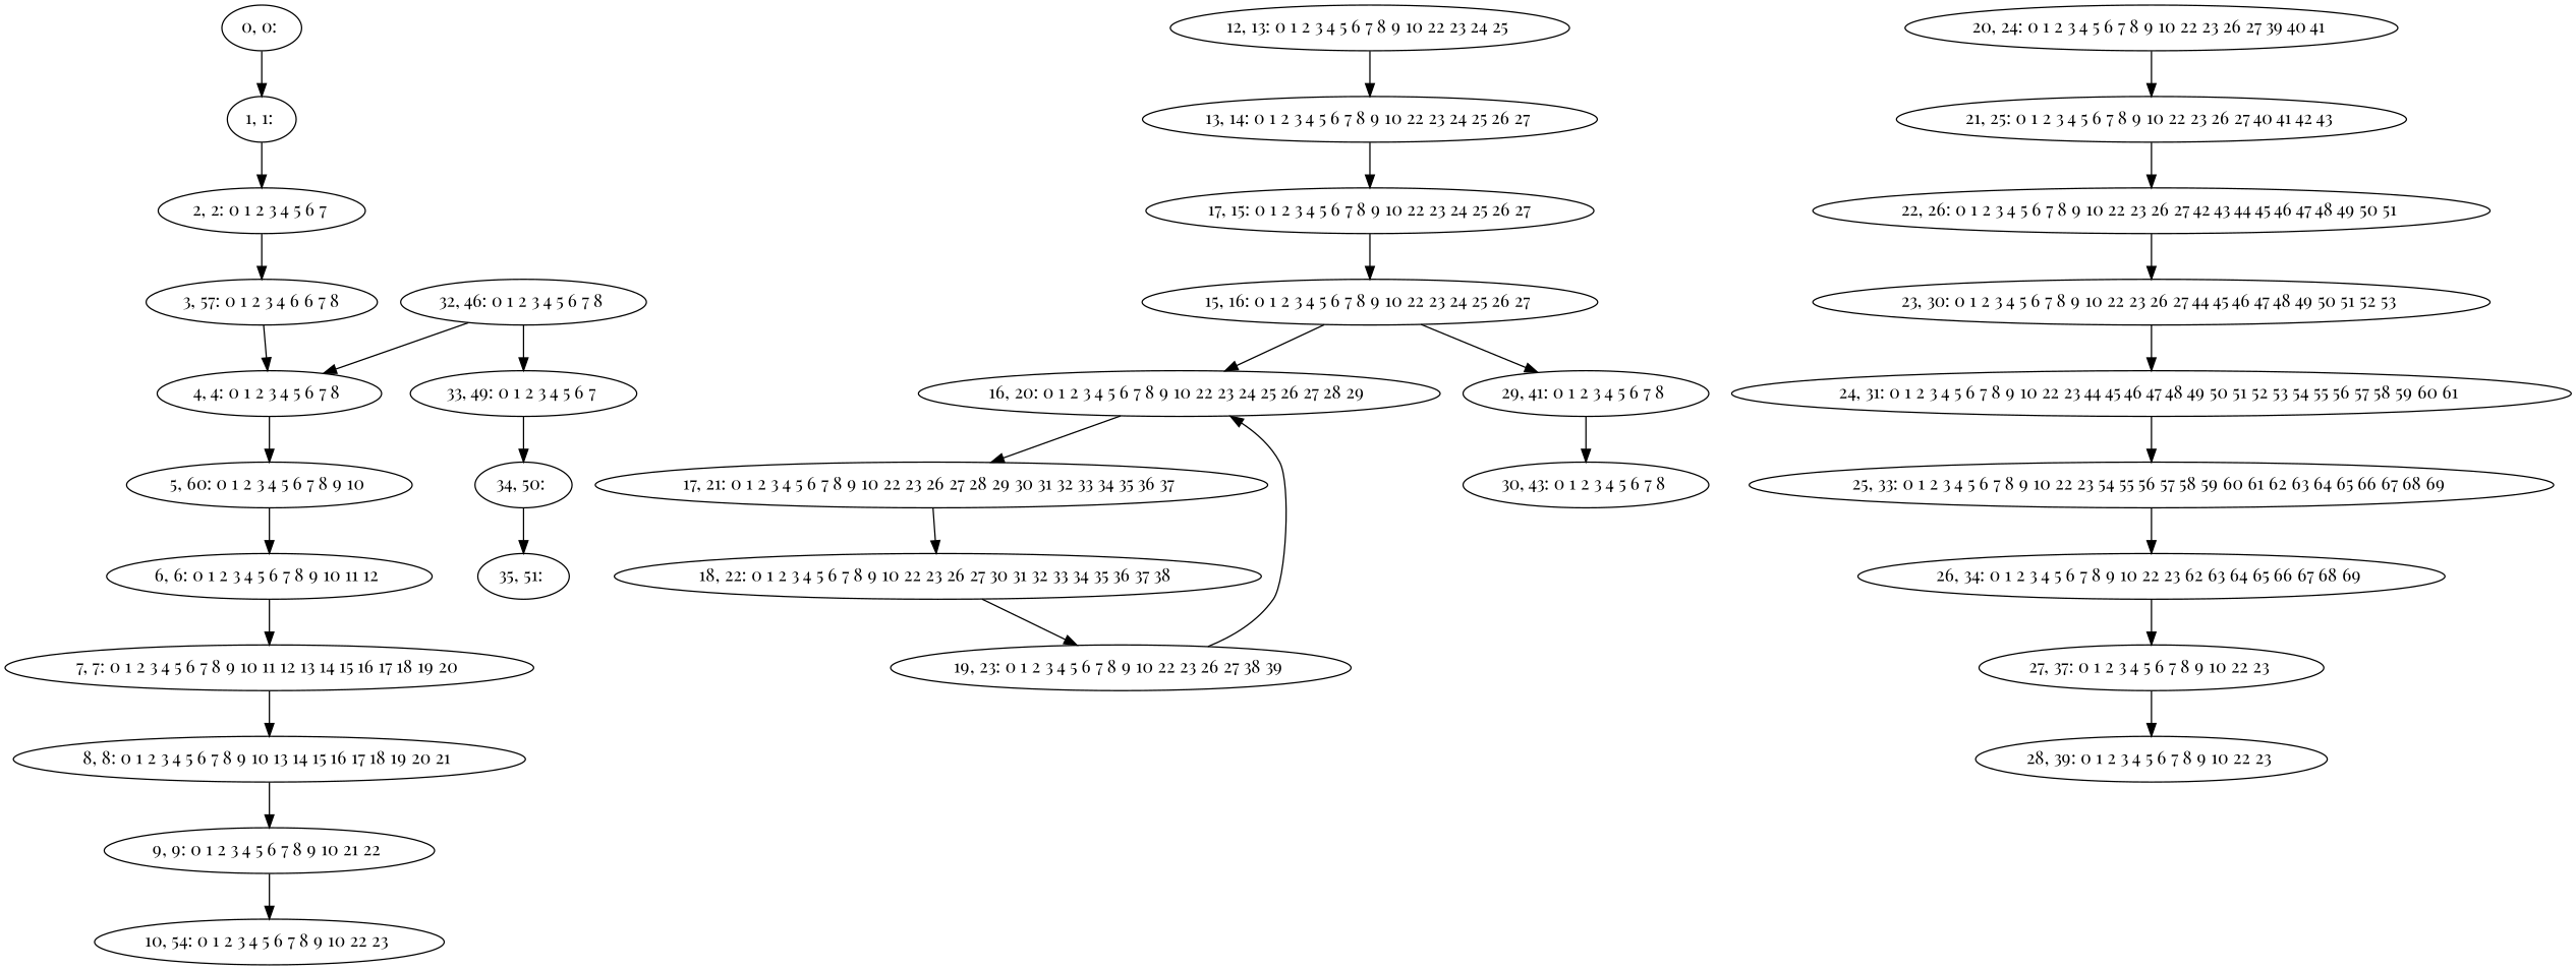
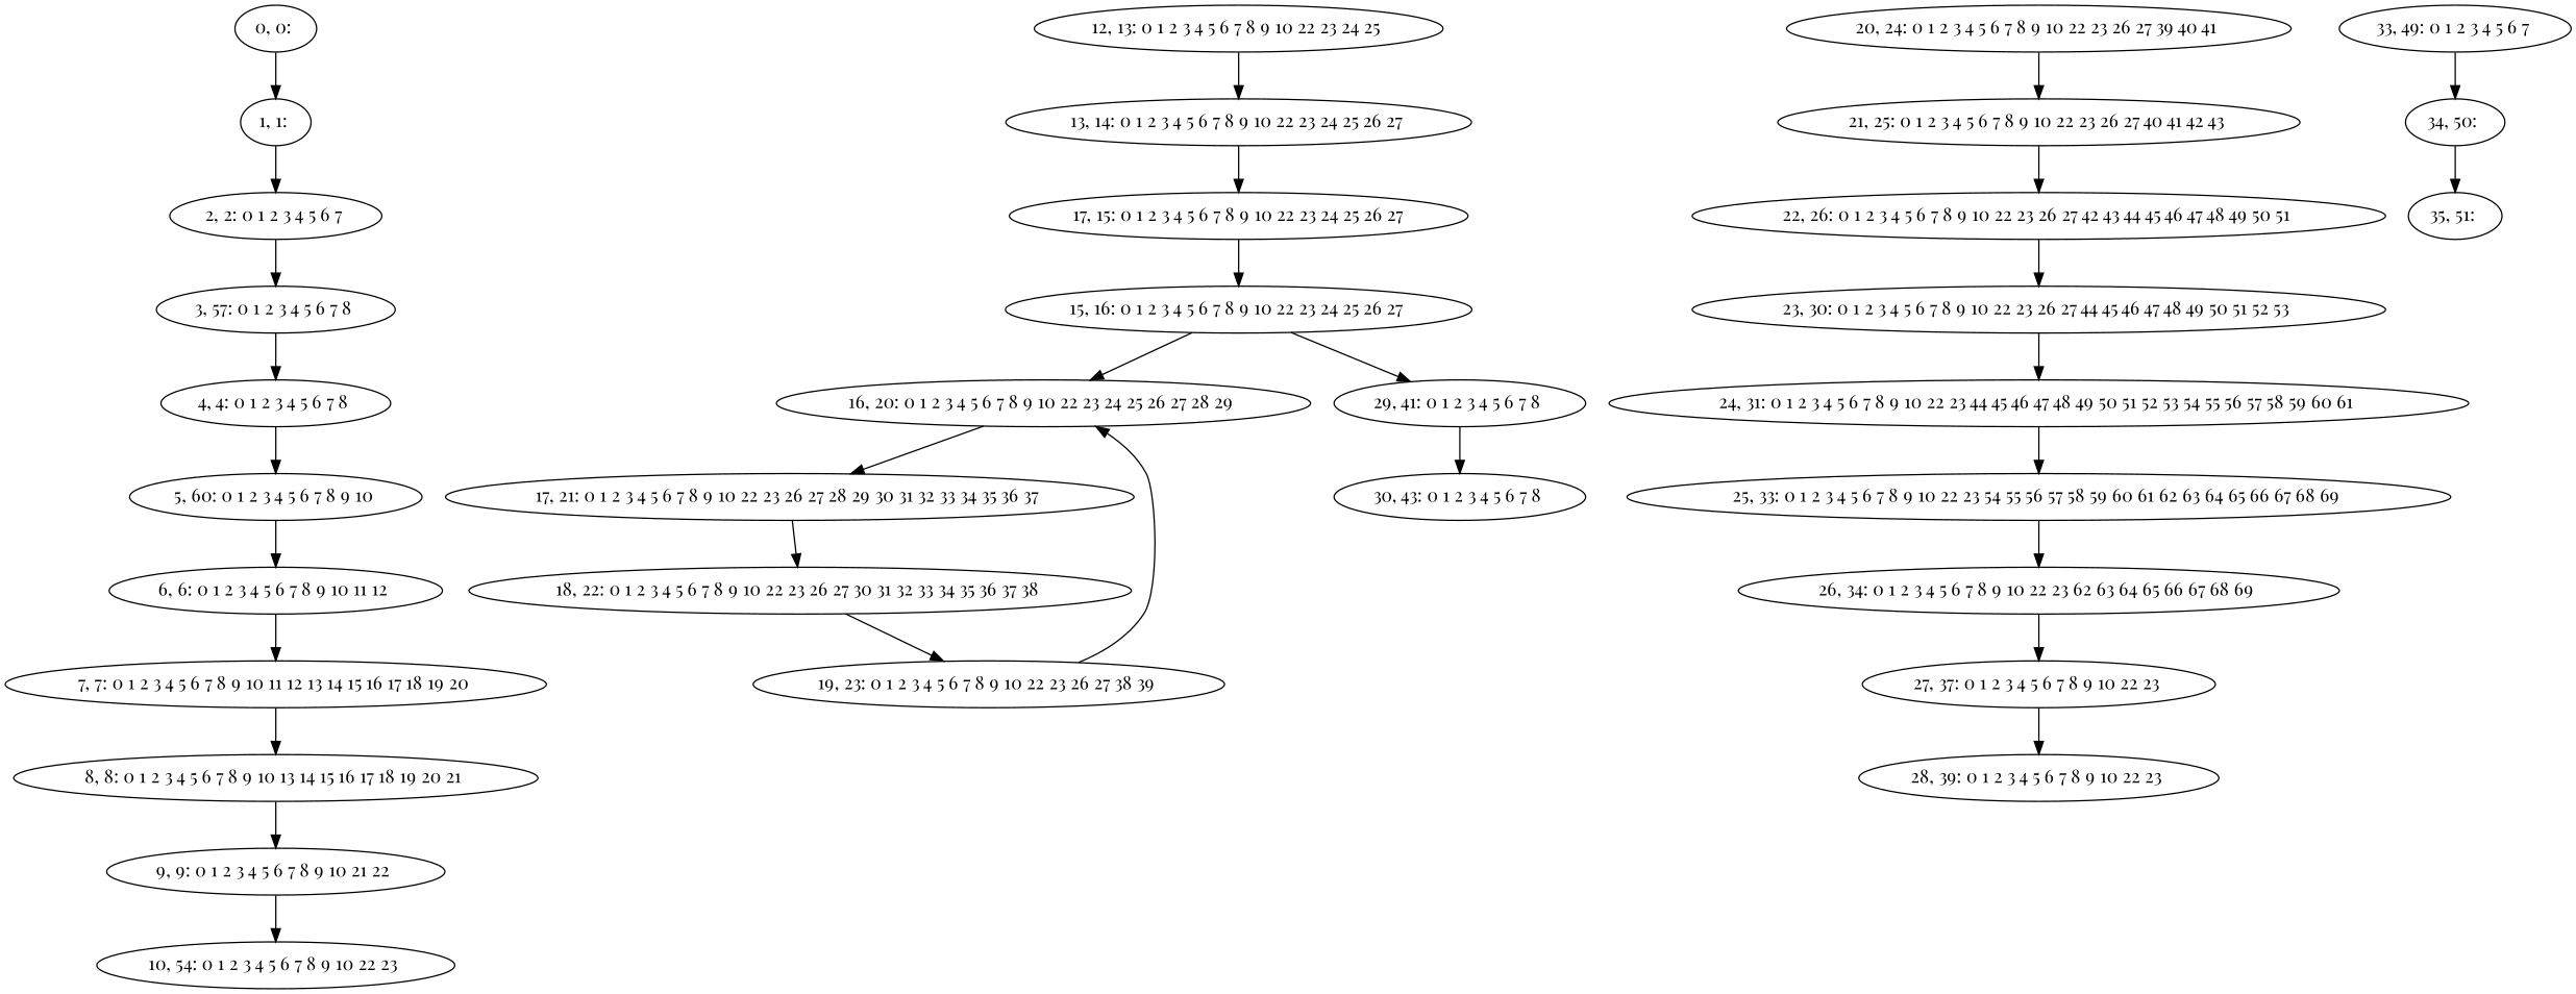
  digraph {
    fontname="Playfair Display"
    node [fontname="Playfair Display"]
    edge [fontname="Playfair Display"]
    n1 [label="0, 0: "]
    n2 [label="1, 1: "]
    n3 [label="2, 2: 0 1 2 3 4 5 6 7 "]
-   n4 [label="3, 57: 0 1 2 3 4 6 6 7 8"]
+   n4 [label="3, 57: 0 1 2 3 4 5 6 7 8 "]
    n5 [label="4, 4: 0 1 2 3 4 5 6 7 8 "]
    n6 [label="5, 60: 0 1 2 3 4 5 6 7 8 9 10 "]
    n7 [label="6, 6: 0 1 2 3 4 5 6 7 8 9 10 11 12 "]
    n8 [label="7, 7: 0 1 2 3 4 5 6 7 8 9 10 11 12 13 14 15 16 17 18 19 20 "]
    n9 [label="8, 8: 0 1 2 3 4 5 6 7 8 9 10 13 14 15 16 17 18 19 20 21 "]
    n10 [label="9, 9: 0 1 2 3 4 5 6 7 8 9 10 21 22 "]
    n11 [label="10, 54: 0 1 2 3 4 5 6 7 8 9 10 22 23 "]
    n12 [label="12, 13: 0 1 2 3 4 5 6 7 8 9 10 22 23 24 25 "]
    n13 [label="13, 14: 0 1 2 3 4 5 6 7 8 9 10 22 23 24 25 26 27 "]
    n14 [label="17, 15: 0 1 2 3 4 5 6 7 8 9 10 22 23 24 25 26 27"]
    n15 [label="15, 16: 0 1 2 3 4 5 6 7 8 9 10 22 23 24 25 26 27 "]
    n16 [label="16, 20: 0 1 2 3 4 5 6 7 8 9 10 22 23 24 25 26 27 28 29 "]
    n17 [label="29, 41: 0 1 2 3 4 5 6 7 8 "]
    n18 [label="17, 21: 0 1 2 3 4 5 6 7 8 9 10 22 23 26 27 28 29 30 31 32 33 34 35 36 37 "]
    n19 [label="30, 43: 0 1 2 3 4 5 6 7 8 "]
    n20 [label="18, 22: 0 1 2 3 4 5 6 7 8 9 10 22 23 26 27 30 31 32 33 34 35 36 37 38 "]
    n21 [label="19, 23: 0 1 2 3 4 5 6 7 8 9 10 22 23 26 27 38 39 "]
    n22 [label="20, 24: 0 1 2 3 4 5 6 7 8 9 10 22 23 26 27 39 40 41 "]
    n23 [label="21, 25: 0 1 2 3 4 5 6 7 8 9 10 22 23 26 27 40 41 42 43 "]
    n24 [label="22, 26: 0 1 2 3 4 5 6 7 8 9 10 22 23 26 27 42 43 44 45 46 47 48 49 50 51 "]
    n25 [label="23, 30: 0 1 2 3 4 5 6 7 8 9 10 22 23 26 27 44 45 46 47 48 49 50 51 52 53 "]
    n26 [label="24, 31: 0 1 2 3 4 5 6 7 8 9 10 22 23 44 45 46 47 48 49 50 51 52 53 54 55 56 57 58 59 60 61 "]
    n27 [label="25, 33: 0 1 2 3 4 5 6 7 8 9 10 22 23 54 55 56 57 58 59 60 61 62 63 64 65 66 67 68 69 "]
    n28 [label="26, 34: 0 1 2 3 4 5 6 7 8 9 10 22 23 62 63 64 65 66 67 68 69 "]
    n29 [label="27, 37: 0 1 2 3 4 5 6 7 8 9 10 22 23 "]
    n30 [label="28, 39: 0 1 2 3 4 5 6 7 8 9 10 22 23 "]
-   n31 [label="32, 46: 0 1 2 3 4 5 6 7 8 "]
    n32 [label="33, 49: 0 1 2 3 4 5 6 7 "]
    n33 [label="34, 50: "]
    n34 [label="35, 51: "]
    n1 -> n2
    n2 -> n3
    n3 -> n4
    n4 -> n5
    n5 -> n6
    n6 -> n7
    n7 -> n8
    n8 -> n9
    n9 -> n10
    n10 -> n11
    n12 -> n13
    n13 -> n14
    n14 -> n15
    n15 -> n16
    n15 -> n17
    n16 -> n18
    n17 -> n19
    n18 -> n20
    n20 -> n21
    n21 -> n16
    n22 -> n23
    n23 -> n24
    n24 -> n25
    n25 -> n26
    n26 -> n27
    n27 -> n28
    n28 -> n29
    n29 -> n30
-   n31 -> n5
-   n31 -> n32
    n32 -> n33
    n33 -> n34
  }
